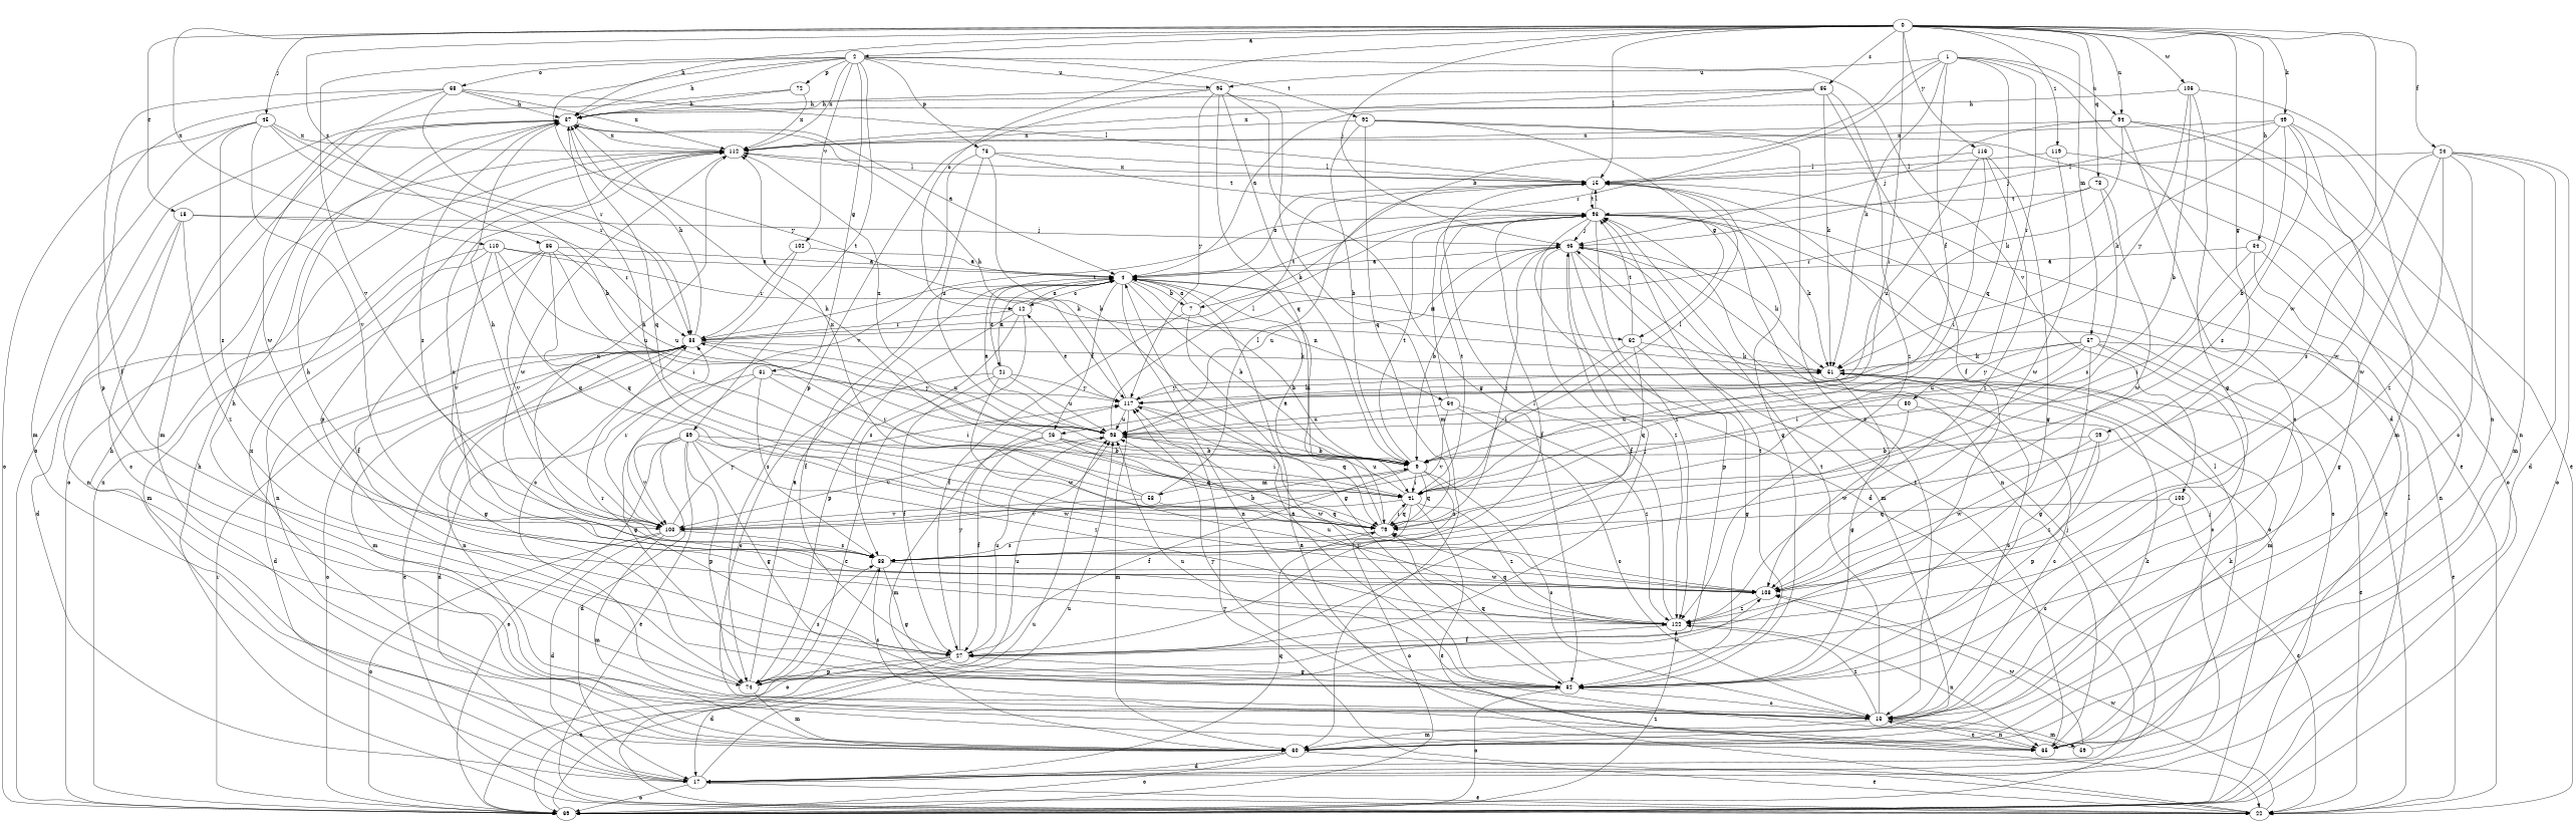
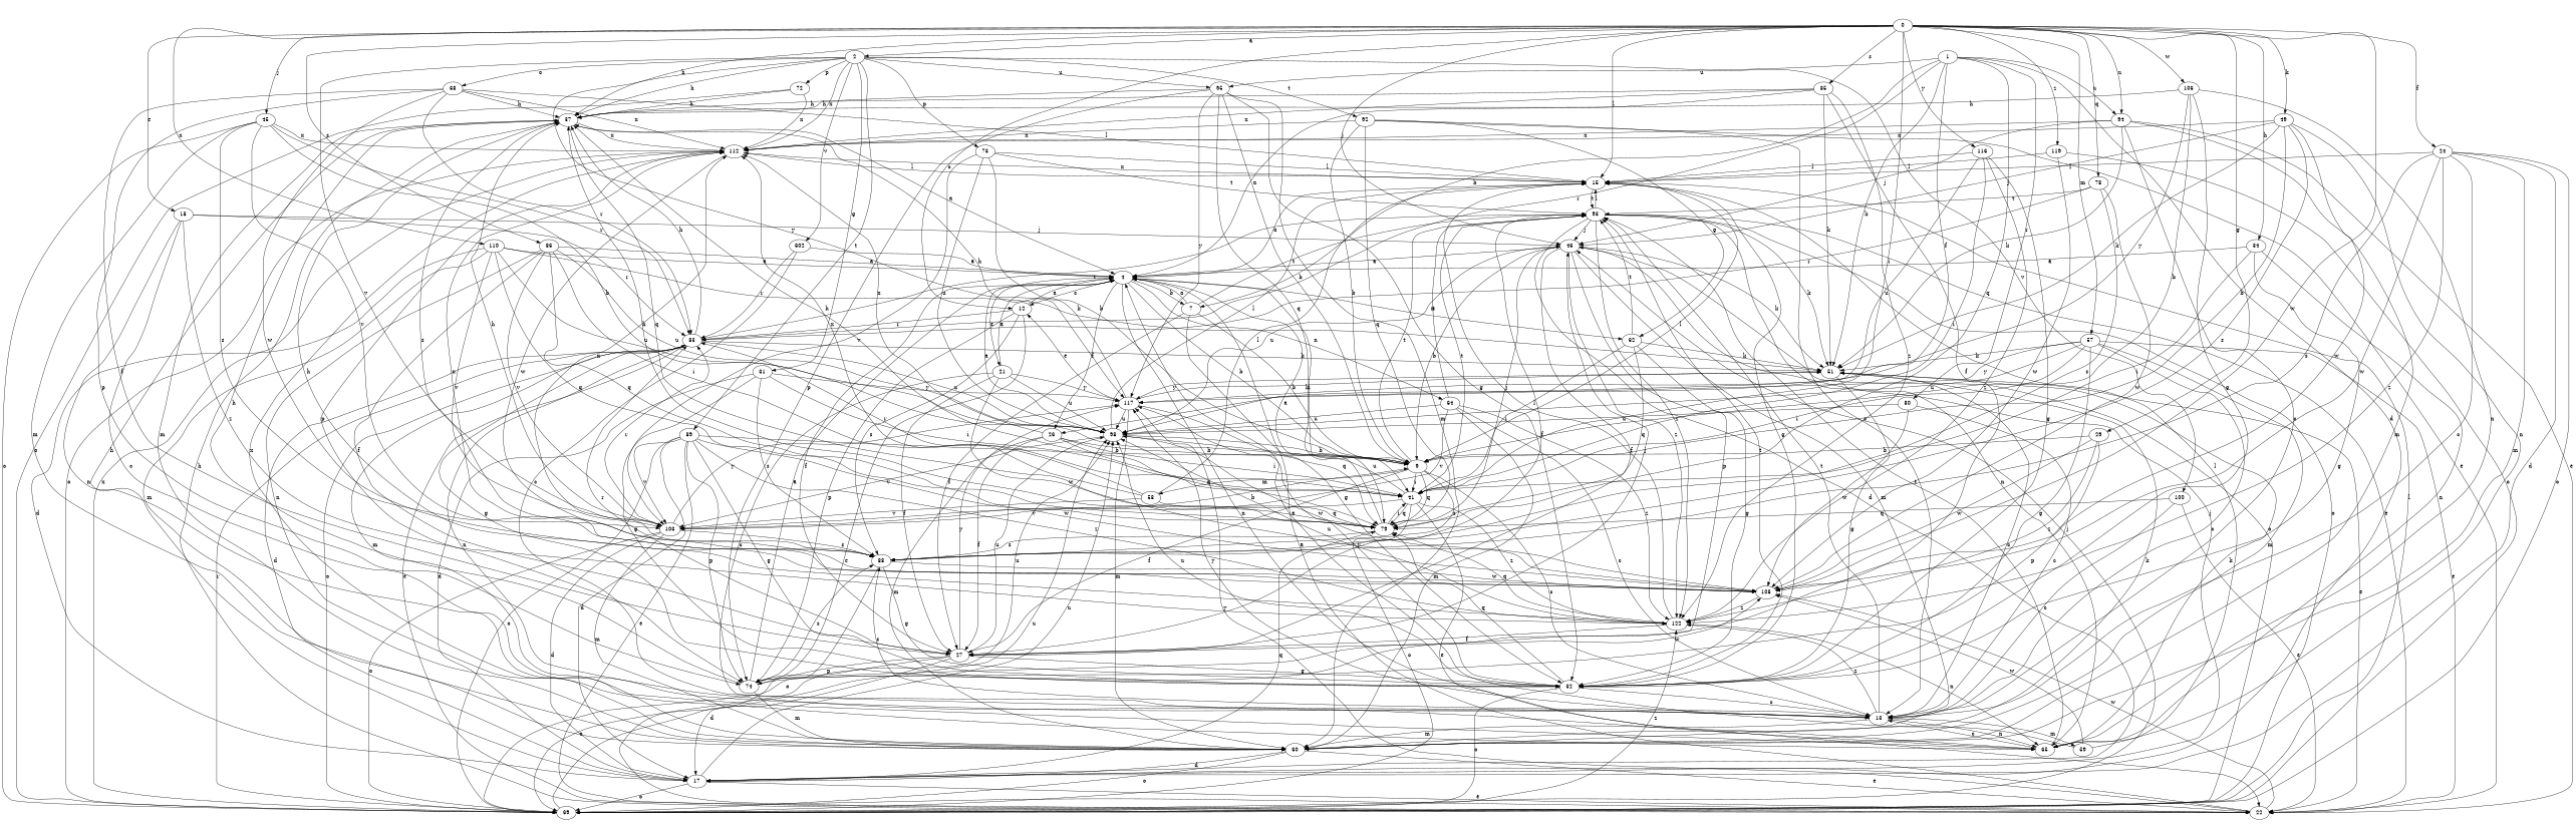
  strict digraph {
    0
    2
    12
    18
    24
    29
    34
    37
    41
    45
    46
    49
    n13 [label=15]
    57
    78
    85
    86
    94
    106
    108
    110
    116
    119
    95
    31
    68
    72
    73
    89
    92
    100
-   102
+   102 [label=602]
    103
    112
    117
    83
    4
    88
    22
    74
    65
    13
    122
    17
    60
    69
    9
    32
    79
    93
    98
    51
    27
    1
    7
    26
    80
    62
    21
    64
    58
    59
    0 -> 2 [label=a]
    0 -> 12 [label=c]
    0 -> 18 [label=e]
    0 -> 24 [label=f]
    0 -> 29 [label=g]
    0 -> 34 [label=h]
    0 -> 37 [label=h]
    0 -> 41 [label=i]
    0 -> 45 [label=j]
    0 -> 46 [label=j]
    0 -> 49 [label=k]
    0 -> n13 [label=l]
    0 -> 57 [label=m]
    0 -> 78 [label=q]
    0 -> 85 [label=s]
    0 -> 86 [label=s]
    0 -> 94 [label=u]
    0 -> 106 [label=w]
    0 -> 108 [label=w]
    0 -> 110 [label=x]
    0 -> 116 [label=y]
    0 -> 119 [label=z]
    2 -> 37 [label=h]
    2 -> 95 [label=u]
    2 -> 31 [label=g]
    2 -> 68 [label=o]
    2 -> 72 [label=p]
    2 -> 73 [label=p]
    2 -> 89 [label=t]
    2 -> 92 [label=t]
    2 -> 100 [label=v]
    2 -> 102 [label=v]
    2 -> 103 [label=v]
    2 -> 112 [label=x]
    2 -> 117 [label=y]
    12 -> 83 [label=r]
    12 -> 4 [label=a]
    12 -> 88 [label=s]
    12 -> 22 [label=e]
    12 -> 74 [label=p]
    18 -> 46 [label=j]
    18 -> 83 [label=r]
    18 -> 65 [label=n]
    18 -> 13 [label=c]
    18 -> 122 [label=z]
    24 -> n13 [label=l]
    24 -> 108 [label=w]
    24 -> 88 [label=s]
    24 -> 13 [label=c]
    24 -> 122 [label=z]
    24 -> 17 [label=d]
    24 -> 60 [label=m]
    24 -> 69 [label=o]
    29 -> 108 [label=w]
    29 -> 74 [label=p]
    29 -> 122 [label=z]
    29 -> 9 [label=b]
    34 -> 41 [label=i]
    34 -> 4 [label=a]
    34 -> 65 [label=n]
    34 -> 32 [label=g]
    37 -> 112 [label=x]
    37 -> 4 [label=a]
    37 -> 88 [label=s]
    37 -> 60 [label=m]
    37 -> 79 [label=q]
    41 -> 37 [label=h]
    41 -> 103 [label=v]
    41 -> 22 [label=e]
    41 -> 122 [label=z]
    41 -> 69 [label=o]
    41 -> 79 [label=q]
    41 -> 93 [label=t]
    41 -> 98 [label=u]
    45 -> 103 [label=v]
    45 -> 112 [label=x]
    45 -> 83 [label=r]
    45 -> 88 [label=s]
    45 -> 60 [label=m]
    45 -> 69 [label=o]
    45 -> 9 [label=b]
    46 -> 4 [label=a]
    46 -> 74 [label=p]
    46 -> 122 [label=z]
    46 -> 60 [label=m]
    46 -> 69 [label=o]
    46 -> 9 [label=b]
    46 -> 98 [label=u]
    46 -> 51 [label=k]
    46 -> 27 [label=f]
    49 -> 46 [label=j]
    49 -> 108 [label=w]
    49 -> 112 [label=x]
    49 -> 88 [label=s]
    49 -> 65 [label=n]
    49 -> 9 [label=b]
    49 -> 51 [label=k]
    n13 -> 112 [label=x]
    n13 -> 4 [label=a]
    n13 -> 32 [label=g]
    n13 -> 93 [label=t]
    57 -> 41 [label=i]
    57 -> 117 [label=y]
    57 -> 22 [label=e]
    57 -> 13 [label=c]
    57 -> 60 [label=m]
    57 -> 32 [label=g]
    57 -> 98 [label=u]
    57 -> 51 [label=k]
    78 -> 108 [label=w]
    78 -> 83 [label=r]
    78 -> 88 [label=s]
    78 -> 93 [label=t]
    85 -> 37 [label=h]
    85 -> 112 [label=x]
    85 -> 4 [label=a]
    85 -> 122 [label=z]
    85 -> 51 [label=k]
    85 -> 27 [label=f]
    86 -> 41 [label=i]
    86 -> 103 [label=v]
    86 -> 4 [label=a]
    86 -> 65 [label=n]
    86 -> 79 [label=q]
    86 -> 98 [label=u]
    86 -> 27 [label=f]
    94 -> 46 [label=j]
    94 -> 112 [label=x]
    94 -> 22 [label=e]
    94 -> 13 [label=c]
    94 -> 60 [label=m]
    94 -> 51 [label=k]
    106 -> 37 [label=h]
    106 -> 117 [label=y]
    106 -> 65 [label=n]
    106 -> 9 [label=b]
    106 -> 32 [label=g]
    108 -> 112 [label=x]
    108 -> 122 [label=z]
    110 -> 103 [label=v]
    110 -> 4 [label=a]
    110 -> 17 [label=d]
    110 -> 60 [label=m]
    110 -> 79 [label=q]
    110 -> 98 [label=u]
    110 -> 51 [label=k]
    116 -> 41 [label=i]
    116 -> n13 [label=l]
    116 -> 122 [label=z]
    116 -> 32 [label=g]
    116 -> 98 [label=u]
    119 -> n13 [label=l]
    119 -> 108 [label=w]
    119 -> 69 [label=o]
    95 -> 37 [label=h]
    95 -> 117 [label=y]
    95 -> 74 [label=p]
    95 -> 60 [label=m]
    95 -> 9 [label=b]
    95 -> 32 [label=g]
    95 -> 79 [label=q]
    31 -> 41 [label=i]
    31 -> 117 [label=y]
    31 -> 88 [label=s]
    31 -> 17 [label=d]
    31 -> 32 [label=g]
    68 -> 37 [label=h]
    68 -> n13 [label=l]
    68 -> 108 [label=w]
    68 -> 112 [label=x]
    68 -> 83 [label=r]
    68 -> 74 [label=p]
    68 -> 27 [label=f]
    72 -> 37 [label=h]
    72 -> 112 [label=x]
    72 -> 69 [label=o]
    73 -> n13 [label=l]
    73 -> 103 [label=v]
    73 -> 9 [label=b]
    73 -> 93 [label=t]
    73 -> 98 [label=u]
    89 -> 108 [label=w]
    89 -> 103 [label=v]
    89 -> 22 [label=e]
    89 -> 74 [label=p]
    89 -> 122 [label=z]
    89 -> 17 [label=d]
    89 -> 69 [label=o]
    89 -> 9 [label=b]
    89 -> 32 [label=g]
    92 -> 112 [label=x]
    92 -> 22 [label=e]
    92 -> 13 [label=c]
    92 -> 9 [label=b]
    92 -> 79 [label=q]
    92 -> 62 [label=g]
    100 -> 22 [label=e]
    100 -> 13 [label=c]
    100 -> 79 [label=q]
    102 -> 83 [label=r]
    102 -> 4 [label=a]
    102 -> 13 [label=c]
    103 -> 37 [label=h]
    103 -> 117 [label=y]
    103 -> 83 [label=r]
    103 -> 88 [label=s]
    103 -> 17 [label=d]
    103 -> 60 [label=m]
    103 -> 69 [label=o]
    103 -> 9 [label=b]
    112 -> n13 [label=l]
    112 -> 108 [label=w]
    112 -> 74 [label=p]
    112 -> 69 [label=o]
    117 -> 12 [label=e]
    117 -> 37 [label=h]
    117 -> 60 [label=m]
    117 -> 79 [label=q]
    117 -> 98 [label=u]
    117 -> 51 [label=k]
    83 -> 37 [label=h]
    83 -> 22 [label=e]
    83 -> 65 [label=n]
    83 -> 17 [label=d]
    83 -> 60 [label=m]
    83 -> 69 [label=o]
    83 -> 32 [label=g]
    83 -> 93 [label=t]
    83 -> 98 [label=u]
    83 -> 51 [label=k]
    4 -> 12 [label=c]
    4 -> 41 [label=i]
    4 -> 65 [label=n]
    4 -> 9 [label=b]
    4 -> 27 [label=f]
    4 -> 7 [label=b]
    4 -> 26 [label=f]
    4 -> 62 [label=n]
    4 -> 21 [label=e]
    4 -> 64 [label=n]
    88 -> 108 [label=w]
    88 -> 112 [label=x]
    88 -> 69 [label=o]
    88 -> 32 [label=g]
    22 -> 37 [label=h]
    22 -> 108 [label=w]
    22 -> 117 [label=y]
    22 -> 4 [label=a]
    74 -> 37 [label=h]
    74 -> 108 [label=w]
    74 -> 4 [label=a]
    74 -> 88 [label=s]
    74 -> 60 [label=m]
    74 -> 98 [label=u]
    65 -> 13 [label=c]
    65 -> 93 [label=t]
    65 -> 51 [label=k]
    13 -> 117 [label=y]
    13 -> 88 [label=s]
    13 -> 65 [label=n]
    13 -> 122 [label=z]
    13 -> 60 [label=m]
    13 -> 93 [label=t]
    13 -> 59 [label=m]
    122 -> 37 [label=h]
    122 -> n13 [label=l]
    122 -> 65 [label=n]
    122 -> 79 [label=q]
    122 -> 98 [label=u]
    122 -> 27 [label=f]
    17 -> 37 [label=h]
    17 -> 46 [label=j]
    17 -> 22 [label=e]
    17 -> 69 [label=o]
    17 -> 79 [label=q]
    17 -> 98 [label=u]
    60 -> 112 [label=x]
    60 -> 22 [label=e]
    60 -> 17 [label=d]
    60 -> 69 [label=o]
    60 -> 51 [label=k]
    69 -> 46 [label=j]
    69 -> n13 [label=l]
    69 -> 112 [label=x]
    69 -> 83 [label=r]
    69 -> 122 [label=z]
    69 -> 98 [label=u]
    9 -> 41 [label=i]
    9 -> n13 [label=l]
    9 -> 88 [label=s]
    9 -> 13 [label=c]
    9 -> 79 [label=q]
    9 -> 93 [label=t]
    9 -> 27 [label=f]
    9 -> 58 [label=m]
    32 -> 117 [label=y]
    32 -> 13 [label=c]
    32 -> 69 [label=o]
    32 -> 79 [label=q]
    32 -> 93 [label=t]
    32 -> 98 [label=u]
    79 -> 37 [label=h]
    79 -> 41 [label=i]
    79 -> 46 [label=j]
    79 -> 4 [label=a]
    79 -> 88 [label=s]
    93 -> 46 [label=j]
    93 -> n13 [label=l]
    93 -> 22 [label=e]
    93 -> 65 [label=n]
    93 -> 122 [label=z]
    93 -> 17 [label=d]
    93 -> 69 [label=o]
    93 -> 51 [label=k]
    93 -> 27 [label=f]
    98 -> n13 [label=l]
    98 -> 108 [label=w]
    98 -> 103 [label=v]
    98 -> 4 [label=a]
    98 -> 9 [label=b]
    51 -> 117 [label=y]
    51 -> 22 [label=e]
    51 -> 13 [label=c]
    51 -> 32 [label=g]
    27 -> 46 [label=j]
    27 -> 117 [label=y]
    27 -> 83 [label=r]
    27 -> 74 [label=p]
    27 -> 17 [label=d]
    27 -> 69 [label=o]
    27 -> 32 [label=g]
    27 -> 98 [label=u]
    1 -> 94 [label=u]
    1 -> 95 [label=u]
    1 -> 83 [label=r]
    1 -> 17 [label=d]
    1 -> 79 [label=q]
    1 -> 51 [label=k]
    1 -> 7 [label=b]
    1 -> 26 [label=f]
    1 -> 80 [label=r]
    7 -> 4 [label=a]
    7 -> 9 [label=b]
    7 -> 32 [label=g]
    7 -> 93 [label=t]
    7 -> 27 [label=f]
    26 -> 41 [label=i]
    26 -> 112 [label=x]
    26 -> 60 [label=m]
    26 -> 9 [label=b]
    26 -> 79 [label=q]
    26 -> 27 [label=f]
    80 -> 108 [label=w]
    80 -> 13 [label=c]
    80 -> 98 [label=u]
    62 -> 41 [label=i]
    62 -> 32 [label=g]
    62 -> 79 [label=q]
    62 -> 93 [label=t]
    62 -> 51 [label=k]
    21 -> 108 [label=w]
    21 -> 117 [label=y]
    21 -> 4 [label=a]
    21 -> 13 [label=c]
    21 -> 98 [label=u]
    21 -> 27 [label=f]
    64 -> 103 [label=v]
    64 -> 13 [label=c]
    64 -> 122 [label=z]
+   64 -> 60 [label=m]
    64 -> 93 [label=t]
    64 -> 98 [label=u]
    58 -> n13 [label=l]
    58 -> 103 [label=v]
    58 -> 112 [label=x]
    58 -> 83 [label=r]
    58 -> 79 [label=q]
    59 -> n13 [label=l]
    59 -> 108 [label=w]
    59 -> 4 [label=a]
  }
